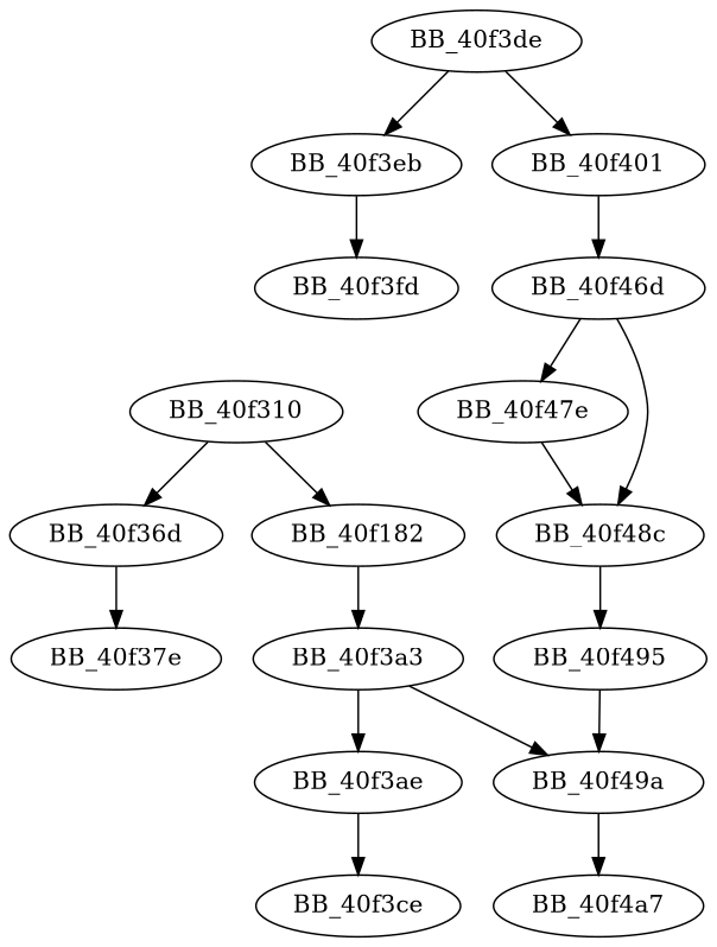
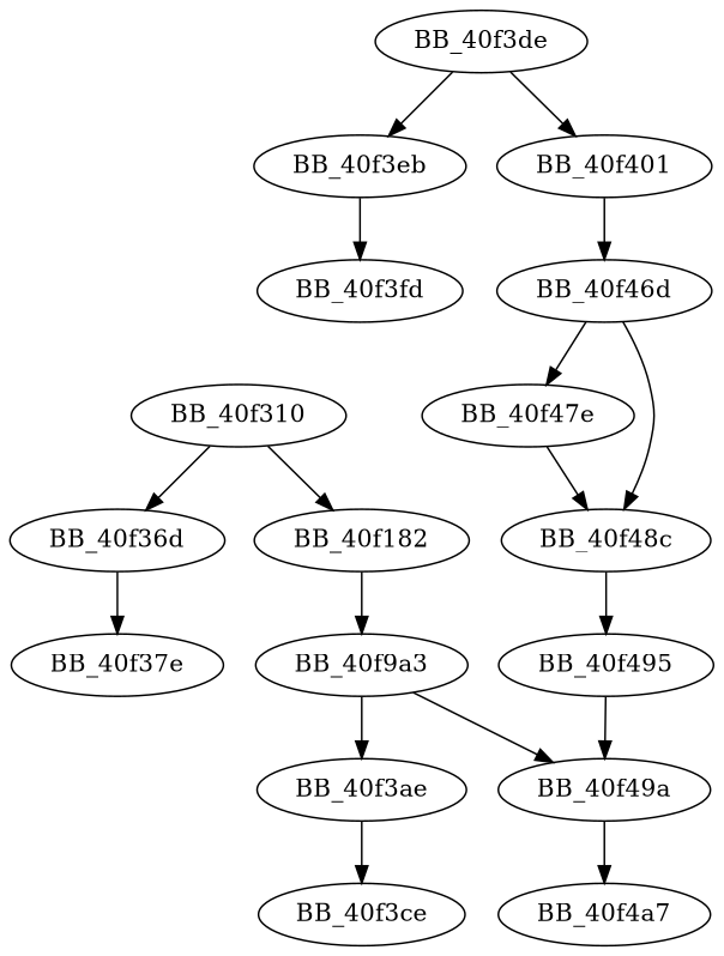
  digraph {
    BB_40f310
    BB_40f36d
    n3 [label=BB_40f182]
    BB_40f37e
-   BB_40f3a3
+   BB_40f3a3 [label=BB_40f9a3]
    BB_40f3ae
    BB_40f49a
    BB_40f3ce
    BB_40f4a7
    BB_40f3de
    BB_40f3eb
    BB_40f401
    BB_40f3fd
    BB_40f46d
    BB_40f47e
    BB_40f48c
    BB_40f495
    BB_40f310 -> BB_40f36d
    BB_40f310 -> n3
    BB_40f36d -> BB_40f37e
    n3 -> BB_40f3a3
    BB_40f3a3 -> BB_40f3ae
    BB_40f3a3 -> BB_40f49a
    BB_40f3ae -> BB_40f3ce
    BB_40f49a -> BB_40f4a7
    BB_40f3de -> BB_40f3eb
    BB_40f3de -> BB_40f401
    BB_40f3eb -> BB_40f3fd
    BB_40f401 -> BB_40f46d
    BB_40f46d -> BB_40f47e
    BB_40f46d -> BB_40f48c
    BB_40f47e -> BB_40f48c
    BB_40f48c -> BB_40f495
    BB_40f495 -> BB_40f49a
  }
